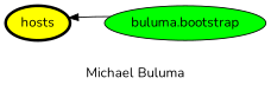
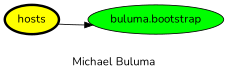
  digraph {
    label="Michael Buluma"
    rankdir=LR
    fontname=Nunito
    node [style=filled fontname=Nunito]
    hosts [fillcolor=yellow penwidth=3]
    "buluma.bootstrap" [fillcolor=green]
-   "buluma.bootstrap" -> hosts [fontname=Nunito]
+   hosts -> "buluma.bootstrap" [fontname=Nunito]
  }
